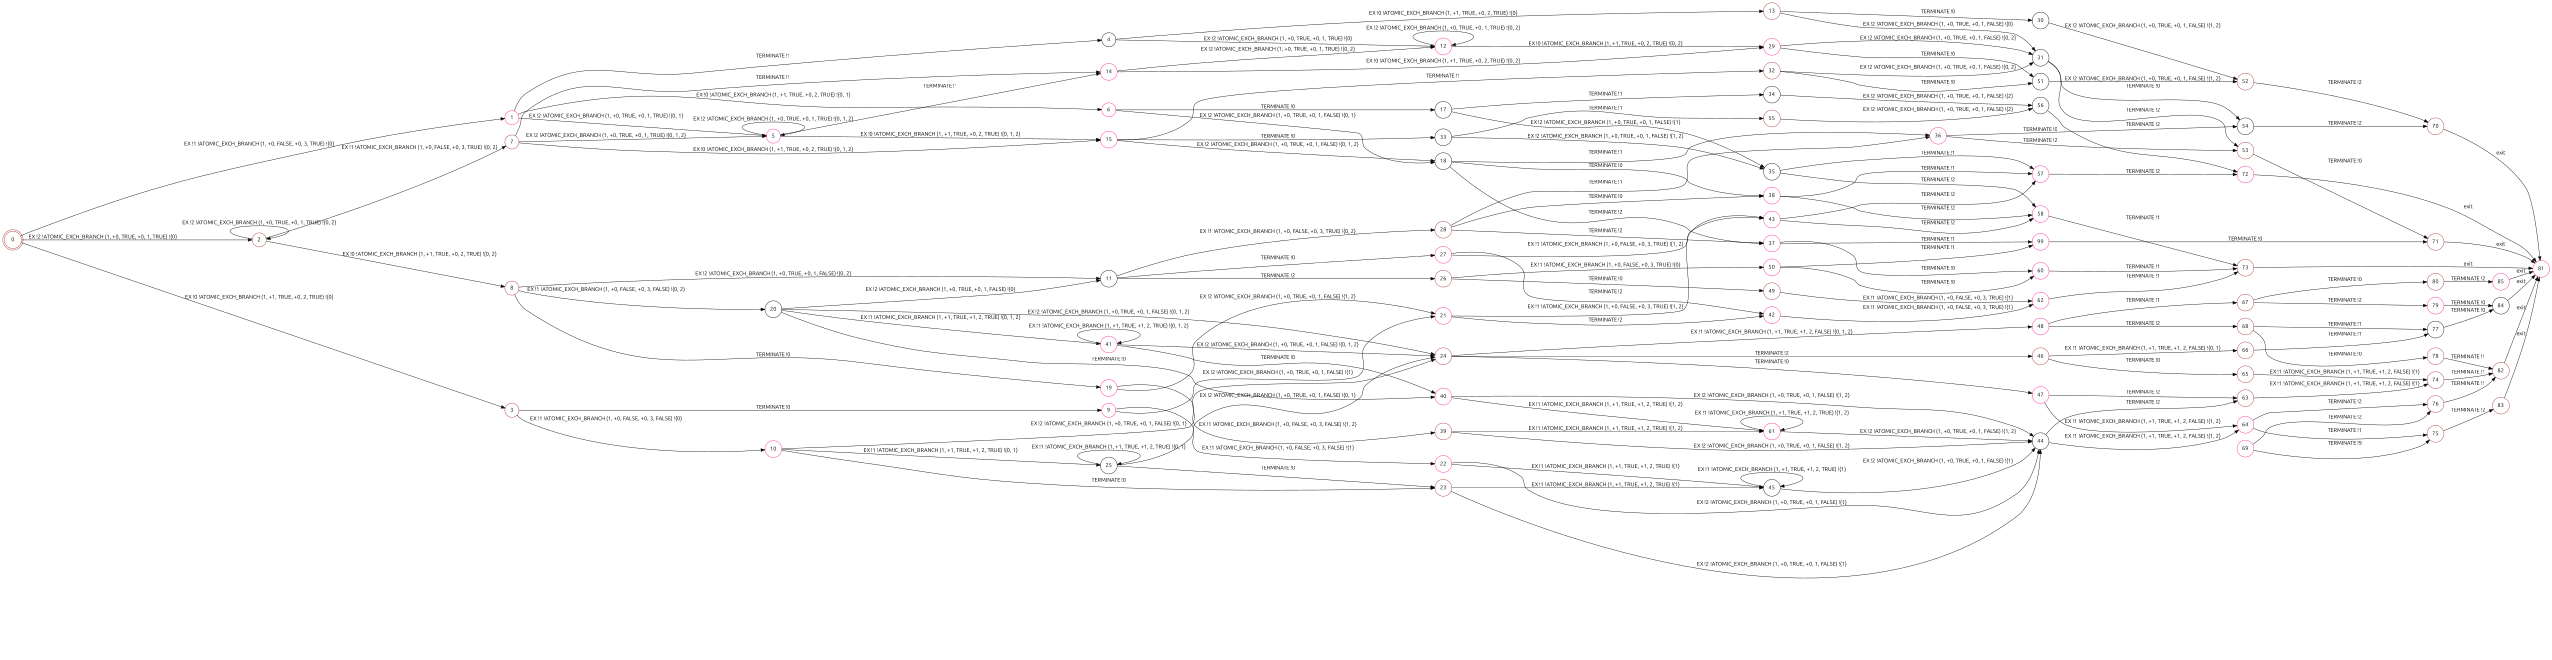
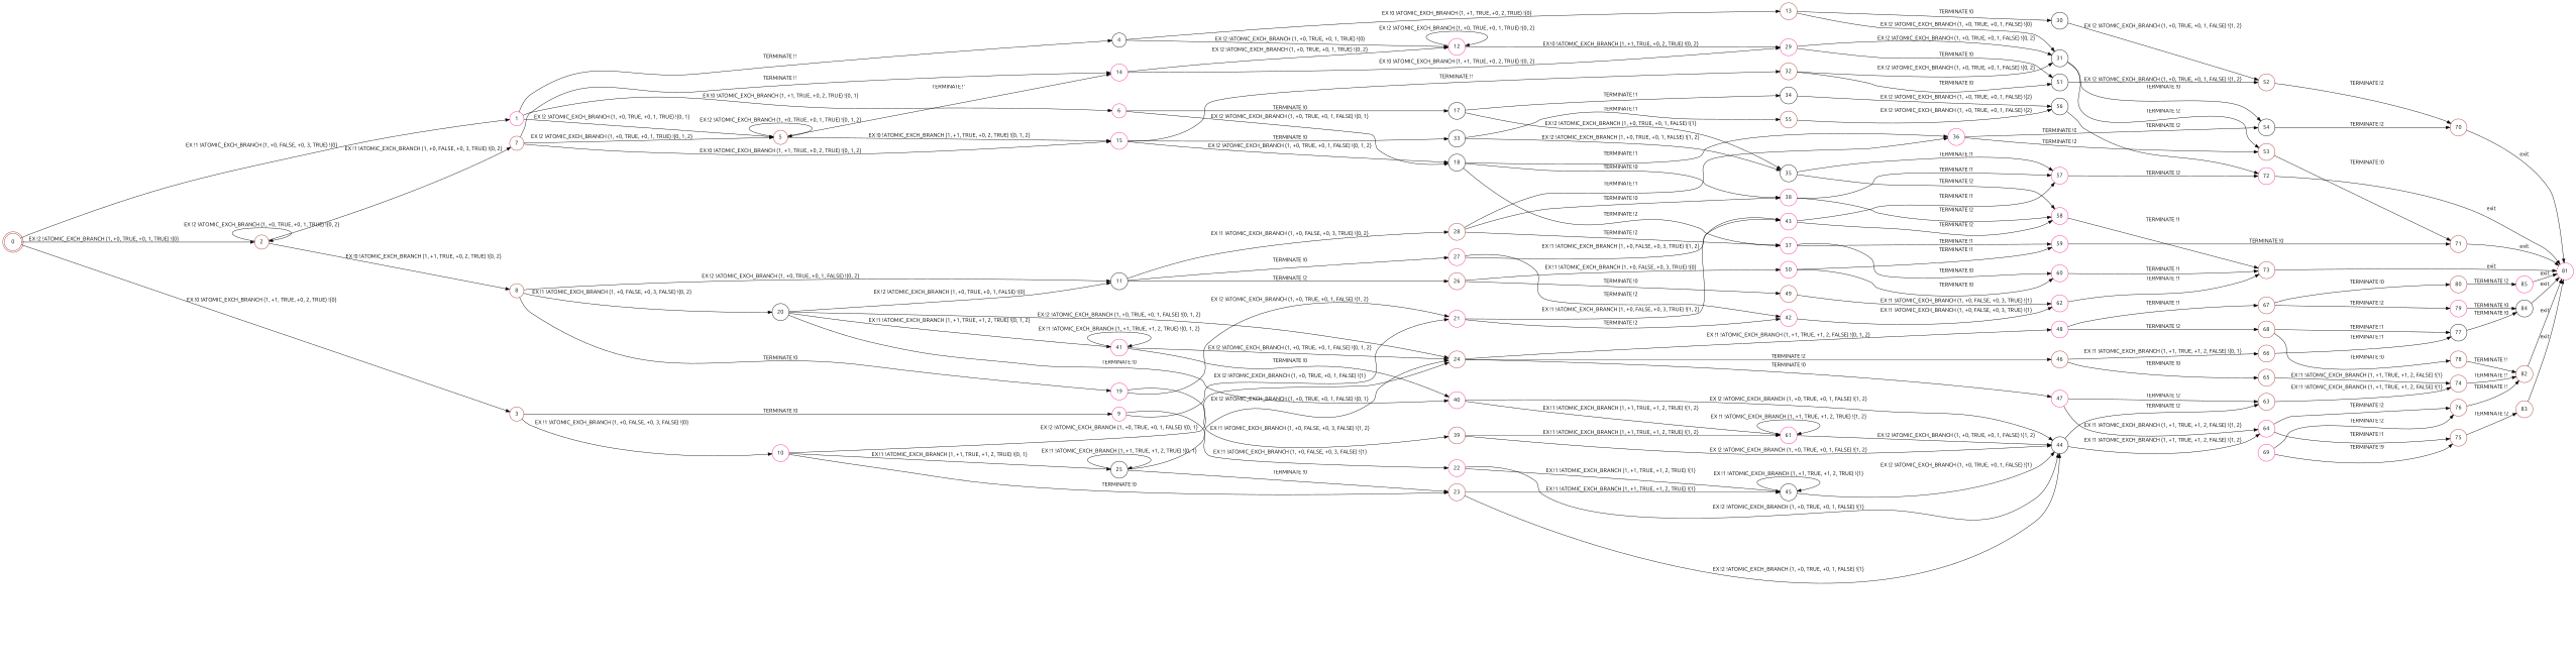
  digraph {
    fontname=Ubuntu
    rankdir=LR
    node [color=deeppink fontname=Ubuntu shape=circle]
    edge [fontname=Ubuntu]
    0 [color=brown peripheries=2]
    1
    2 [color=brown]
    3 [color=brown]
    4 [color=black]
-   5
+   5 [color=brown]
    6
    7 [color=brown]
    8 [color=brown]
    9
    10
    12
    13 [color=brown]
    14
    15
    17 [color=black]
    18 [color=black]
    11 [color=black]
    19
    20 [color=black]
    21
    22
    23 [color=brown]
    24 [color=brown]
    25 [color=black]
    26 [color=brown]
    27
    28 [color=brown]
    29
    30 [color=black]
    31 [color=black]
    32 [color=brown]
    33 [color=black]
    34 [color=black]
    35 [color=black]
    36
    37
    38
    39 [color=brown]
    40
    41
    42
    43
    44 [color=black]
    45 [color=black]
    46 [color=brown]
    47
    48
    49 [color=brown]
    50
    51 [color=black]
    52 [color=brown]
    53 [color=brown]
    54 [color=black]
    55 [color=brown]
    56 [color=black]
    57
    58
-   59 [label=99]
+   59
    60
    61
    62
    63 [color=brown]
    64
    65 [color=brown]
    66 [color=brown]
    67 [color=brown]
    68 [color=brown]
    70 [color=brown]
    71 [color=brown]
    72
    73 [color=brown]
    74 [color=brown]
    75 [color=brown]
    76 [color=brown]
    77 [color=black]
    79
    80 [color=brown]
    78 [color=brown]
    69
    81
    82 [color=brown]
    83 [color=brown]
    84 [color=black]
    85
    0 -> 1 [label="EX !1 !ATOMIC_EXCH_BRANCH (1, +0, FALSE, +0, 3, TRUE) !{0}"]
    0 -> 2 [label="EX !2 !ATOMIC_EXCH_BRANCH (1, +0, TRUE, +0, 1, TRUE) !{0}"]
    0 -> 3 [label="EX !0 !ATOMIC_EXCH_BRANCH (1, +1, TRUE, +0, 2, TRUE) !{0}"]
    1 -> 4 [label="TERMINATE !1"]
    1 -> 5 [label="EX !2 !ATOMIC_EXCH_BRANCH (1, +0, TRUE, +0, 1, TRUE) !{0, 1}"]
    1 -> 6 [label="EX !0 !ATOMIC_EXCH_BRANCH (1, +1, TRUE, +0, 2, TRUE) !{0, 1}"]
    2 -> 2 [label="EX !2 !ATOMIC_EXCH_BRANCH (1, +0, TRUE, +0, 1, TRUE) !{0, 2}"]
    2 -> 7 [label="EX !1 !ATOMIC_EXCH_BRANCH (1, +0, FALSE, +0, 3, TRUE) !{0, 2}"]
    2 -> 8 [label="EX !0 !ATOMIC_EXCH_BRANCH (1, +1, TRUE, +0, 2, TRUE) !{0, 2}"]
    3 -> 9 [label="TERMINATE !0"]
    3 -> 10 [label="EX !1 !ATOMIC_EXCH_BRANCH (1, +0, FALSE, +0, 3, FALSE) !{0}"]
    4 -> 12 [label="EX !2 !ATOMIC_EXCH_BRANCH (1, +0, TRUE, +0, 1, TRUE) !{0}"]
    4 -> 13 [label="EX !0 !ATOMIC_EXCH_BRANCH (1, +1, TRUE, +0, 2, TRUE) !{0}"]
    5 -> 5 [label="EX !2 !ATOMIC_EXCH_BRANCH (1, +0, TRUE, +0, 1, TRUE) !{0, 1, 2}"]
    5 -> 14 [label="TERMINATE !1"]
    5 -> 15 [label="EX !0 !ATOMIC_EXCH_BRANCH (1, +1, TRUE, +0, 2, TRUE) !{0, 1, 2}"]
    6 -> 17 [label="TERMINATE !0"]
    6 -> 18 [label="EX !2 !ATOMIC_EXCH_BRANCH (1, +0, TRUE, +0, 1, FALSE) !{0, 1}"]
    7 -> 5 [label="EX !2 !ATOMIC_EXCH_BRANCH (1, +0, TRUE, +0, 1, TRUE) !{0, 1, 2}"]
    7 -> 14 [label="TERMINATE !1"]
    7 -> 15 [label="EX !0 !ATOMIC_EXCH_BRANCH (1, +1, TRUE, +0, 2, TRUE) !{0, 1, 2}"]
    8 -> 11 [label="EX !2 !ATOMIC_EXCH_BRANCH (1, +0, TRUE, +0, 1, FALSE) !{0, 2}"]
    8 -> 19 [label="TERMINATE !0"]
    8 -> 20 [label="EX !1 !ATOMIC_EXCH_BRANCH (1, +0, FALSE, +0, 3, FALSE) !{0, 2}"]
    9 -> 21 [label="EX !2 !ATOMIC_EXCH_BRANCH (1, +0, TRUE, +0, 1, FALSE) !{1}"]
    9 -> 22 [label="EX !1 !ATOMIC_EXCH_BRANCH (1, +0, FALSE, +0, 3, FALSE) !{1}"]
    10 -> 23 [label="TERMINATE !0"]
    10 -> 24 [label="EX !2 !ATOMIC_EXCH_BRANCH (1, +0, TRUE, +0, 1, FALSE) !{0, 1}"]
    10 -> 25 [label="EX !1 !ATOMIC_EXCH_BRANCH (1, +1, TRUE, +1, 2, TRUE) !{0, 1}"]
    12 -> 12 [label="EX !2 !ATOMIC_EXCH_BRANCH (1, +0, TRUE, +0, 1, TRUE) !{0, 2}"]
    12 -> 29 [label="EX !0 !ATOMIC_EXCH_BRANCH (1, +1, TRUE, +0, 2, TRUE) !{0, 2}"]
    13 -> 30 [label="TERMINATE !0"]
    13 -> 31 [label="EX !2 !ATOMIC_EXCH_BRANCH (1, +0, TRUE, +0, 1, FALSE) !{0}"]
    14 -> 12 [label="EX !2 !ATOMIC_EXCH_BRANCH (1, +0, TRUE, +0, 1, TRUE) !{0, 2}"]
    14 -> 29 [label="EX !0 !ATOMIC_EXCH_BRANCH (1, +1, TRUE, +0, 2, TRUE) !{0, 2}"]
    15 -> 18 [label="EX !2 !ATOMIC_EXCH_BRANCH (1, +0, TRUE, +0, 1, FALSE) !{0, 1, 2}"]
    15 -> 32 [label="TERMINATE !1"]
    15 -> 33 [label="TERMINATE !0"]
    17 -> 34 [label="TERMINATE !1"]
    17 -> 35 [label="EX !2 !ATOMIC_EXCH_BRANCH (1, +0, TRUE, +0, 1, FALSE) !{1}"]
    18 -> 36 [label="TERMINATE !1"]
    18 -> 37 [label="TERMINATE !2"]
    18 -> 38 [label="TERMINATE !0"]
    11 -> 26 [label="TERMINATE !2"]
    11 -> 27 [label="TERMINATE !0"]
    11 -> 28 [label="EX !1 !ATOMIC_EXCH_BRANCH (1, +0, FALSE, +0, 3, TRUE) !{0, 2}"]
    19 -> 21 [label="EX !2 !ATOMIC_EXCH_BRANCH (1, +0, TRUE, +0, 1, FALSE) !{1, 2}"]
    19 -> 39 [label="EX !1 !ATOMIC_EXCH_BRANCH (1, +0, FALSE, +0, 3, FALSE) !{1, 2}"]
    20 -> 11 [label="EX !2 !ATOMIC_EXCH_BRANCH (1, +0, TRUE, +0, 1, FALSE) !{0}"]
    20 -> 24 [label="EX !2 !ATOMIC_EXCH_BRANCH (1, +0, TRUE, +0, 1, FALSE) !{0, 1, 2}"]
    20 -> 40 [label="TERMINATE !0"]
    20 -> 41 [label="EX !1 !ATOMIC_EXCH_BRANCH (1, +1, TRUE, +1, 2, TRUE) !{0, 1, 2}"]
    21 -> 42 [label="TERMINATE !2"]
    21 -> 43 [label="EX !1 !ATOMIC_EXCH_BRANCH (1, +0, FALSE, +0, 3, TRUE) !{1, 2}"]
    22 -> 44 [label="EX !2 !ATOMIC_EXCH_BRANCH (1, +0, TRUE, +0, 1, FALSE) !{1}"]
    22 -> 45 [label="EX !1 !ATOMIC_EXCH_BRANCH (1, +1, TRUE, +1, 2, TRUE) !{1}"]
    23 -> 44 [label="EX !2 !ATOMIC_EXCH_BRANCH (1, +0, TRUE, +0, 1, FALSE) !{1}"]
    23 -> 45 [label="EX !1 !ATOMIC_EXCH_BRANCH (1, +1, TRUE, +1, 2, TRUE) !{1}"]
    24 -> 46 [label="TERMINATE !2"]
    24 -> 47 [label="TERMINATE !0"]
    24 -> 48 [label="EX !1 !ATOMIC_EXCH_BRANCH (1, +1, TRUE, +1, 2, FALSE) !{0, 1, 2}"]
    25 -> 23 [label="TERMINATE !0"]
    25 -> 24 [label="EX !2 !ATOMIC_EXCH_BRANCH (1, +0, TRUE, +0, 1, FALSE) !{0, 1}"]
    25 -> 25 [label="EX !1 !ATOMIC_EXCH_BRANCH (1, +1, TRUE, +1, 2, TRUE) !{0, 1}"]
    26 -> 49 [label="TERMINATE !0"]
    26 -> 50 [label="EX !1 !ATOMIC_EXCH_BRANCH (1, +0, FALSE, +0, 3, TRUE) !{0}"]
    27 -> 42 [label="TERMINATE !2"]
    27 -> 43 [label="EX !1 !ATOMIC_EXCH_BRANCH (1, +0, FALSE, +0, 3, TRUE) !{1, 2}"]
    28 -> 36 [label="TERMINATE !1"]
    28 -> 37 [label="TERMINATE !2"]
    28 -> 38 [label="TERMINATE !0"]
    29 -> 31 [label="EX !2 !ATOMIC_EXCH_BRANCH (1, +0, TRUE, +0, 1, FALSE) !{0, 2}"]
    29 -> 51 [label="TERMINATE !0"]
    30 -> 52 [label="EX !2 !ATOMIC_EXCH_BRANCH (1, +0, TRUE, +0, 1, FALSE) !{1, 2}"]
    31 -> 53 [label="TERMINATE !2"]
    31 -> 54 [label="TERMINATE !0"]
    32 -> 31 [label="EX !2 !ATOMIC_EXCH_BRANCH (1, +0, TRUE, +0, 1, FALSE) !{0, 2}"]
    32 -> 51 [label="TERMINATE !0"]
    33 -> 35 [label="EX !2 !ATOMIC_EXCH_BRANCH (1, +0, TRUE, +0, 1, FALSE) !{1, 2}"]
    33 -> 55 [label="TERMINATE !1"]
    34 -> 56 [label="EX !2 !ATOMIC_EXCH_BRANCH (1, +0, TRUE, +0, 1, FALSE) !{2}"]
    35 -> 57 [label="TERMINATE !1"]
    35 -> 58 [label="TERMINATE !2"]
    36 -> 53 [label="TERMINATE !2"]
    36 -> 54 [label="TERMINATE !0"]
    37 -> 59 [label="TERMINATE !1"]
    37 -> 60 [label="TERMINATE !0"]
    38 -> 57 [label="TERMINATE !1"]
    38 -> 58 [label="TERMINATE !2"]
    39 -> 44 [label="EX !2 !ATOMIC_EXCH_BRANCH (1, +0, TRUE, +0, 1, FALSE) !{1, 2}"]
    39 -> 61 [label="EX !1 !ATOMIC_EXCH_BRANCH (1, +1, TRUE, +1, 2, TRUE) !{1, 2}"]
    40 -> 44 [label="EX !2 !ATOMIC_EXCH_BRANCH (1, +0, TRUE, +0, 1, FALSE) !{1, 2}"]
    40 -> 61 [label="EX !1 !ATOMIC_EXCH_BRANCH (1, +1, TRUE, +1, 2, TRUE) !{1, 2}"]
    41 -> 24 [label="EX !2 !ATOMIC_EXCH_BRANCH (1, +0, TRUE, +0, 1, FALSE) !{0, 1, 2}"]
    41 -> 40 [label="TERMINATE !0"]
    41 -> 41 [label="EX !1 !ATOMIC_EXCH_BRANCH (1, +1, TRUE, +1, 2, TRUE) !{0, 1, 2}"]
    42 -> 62 [label="EX !1 !ATOMIC_EXCH_BRANCH (1, +0, FALSE, +0, 3, TRUE) !{1}"]
-   43 -> 57 [label="TERMINATE !2"]
+   43 -> 57 [label="TERMINATE !1"]
    43 -> 58 [label="TERMINATE !2"]
    44 -> 63 [label="TERMINATE !2"]
    44 -> 64 [label="EX !1 !ATOMIC_EXCH_BRANCH (1, +1, TRUE, +1, 2, FALSE) !{1, 2}"]
    45 -> 44 [label="EX !2 !ATOMIC_EXCH_BRANCH (1, +0, TRUE, +0, 1, FALSE) !{1}"]
    45 -> 45 [label="EX !1 !ATOMIC_EXCH_BRANCH (1, +1, TRUE, +1, 2, TRUE) !{1}"]
    46 -> 65 [label="TERMINATE !0"]
    46 -> 66 [label="EX !1 !ATOMIC_EXCH_BRANCH (1, +1, TRUE, +1, 2, FALSE) !{0, 1}"]
    47 -> 63 [label="TERMINATE !2"]
    47 -> 64 [label="EX !1 !ATOMIC_EXCH_BRANCH (1, +1, TRUE, +1, 2, FALSE) !{1, 2}"]
    48 -> 67 [label="TERMINATE !1"]
    48 -> 68 [label="TERMINATE !2"]
    49 -> 62 [label="EX !1 !ATOMIC_EXCH_BRANCH (1, +0, FALSE, +0, 3, TRUE) !{1}"]
    50 -> 59 [label="TERMINATE !1"]
    50 -> 60 [label="TERMINATE !0"]
    51 -> 52 [label="EX !2 !ATOMIC_EXCH_BRANCH (1, +0, TRUE, +0, 1, FALSE) !{1, 2}"]
    52 -> 70 [label="TERMINATE !2"]
    53 -> 71 [label="TERMINATE !0"]
    54 -> 70 [label="TERMINATE !2"]
    55 -> 56 [label="EX !2 !ATOMIC_EXCH_BRANCH (1, +0, TRUE, +0, 1, FALSE) !{2}"]
    56 -> 72 [label="TERMINATE !2"]
    57 -> 72 [label="TERMINATE !2"]
    58 -> 73 [label="TERMINATE !1"]
    59 -> 71 [label="TERMINATE !0"]
    60 -> 73 [label="TERMINATE !1"]
    61 -> 44 [label="EX !2 !ATOMIC_EXCH_BRANCH (1, +0, TRUE, +0, 1, FALSE) !{1, 2}"]
    61 -> 61 [label="EX !1 !ATOMIC_EXCH_BRANCH (1, +1, TRUE, +1, 2, TRUE) !{1, 2}"]
    62 -> 73 [label="TERMINATE !1"]
    63 -> 74 [label="EX !1 !ATOMIC_EXCH_BRANCH (1, +1, TRUE, +1, 2, FALSE) !{1}"]
    64 -> 75 [label="TERMINATE !1"]
    64 -> 76 [label="TERMINATE !2"]
    65 -> 74 [label="EX !1 !ATOMIC_EXCH_BRANCH (1, +1, TRUE, +1, 2, FALSE) !{1}"]
    66 -> 77 [label="TERMINATE !1"]
    67 -> 79 [label="TERMINATE !2"]
    67 -> 80 [label="TERMINATE !0"]
    68 -> 77 [label="TERMINATE !1"]
    68 -> 78 [label="TERMINATE !0"]
    70 -> 81 [label=exit]
    71 -> 81 [label=exit]
    72 -> 81 [label=exit]
    73 -> 81 [label=exit]
    74 -> 82 [label="TERMINATE !1"]
    75 -> 83 [label="TERMINATE !2"]
    76 -> 82 [label="TERMINATE !1"]
    77 -> 84 [label="TERMINATE !0"]
    79 -> 84 [label="TERMINATE !0"]
    80 -> 85 [label="TERMINATE !2"]
    78 -> 82 [label="TERMINATE !1"]
    69 -> 75 [label="TERMINATE !9"]
    69 -> 76 [label="TERMINATE !2"]
    82 -> 81 [label=exit]
    83 -> 81 [label=exit]
    84 -> 81 [label=exit]
    85 -> 81 [label=exit]
  }
